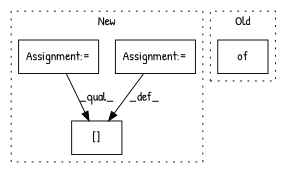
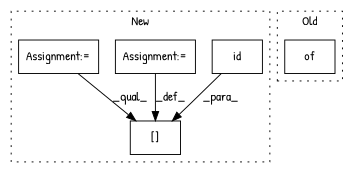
  digraph {
    fontname="Patrick Hand"
    node [a=32 l="3,1" shape=box fontname="Patrick Hand"]
    edge [fontname="Patrick Hand"]
+   n1 [label=id s="14838,14854"]
    n2 [a=2 l="9,1" label="[]" s="14829,14855"]
    n3 [a=7 l=1 label="Assignment:=" s=14856]
    n4 [a=7 l=1 label="Assignment:=" s=14191]
    n5 [label=of s="10569,10594"]
    subgraph cluster_1 {
      label=New
      style=dotted
+     n1
      n2
      n3
      n4
    }
    subgraph cluster_2 {
      label=Old
      style=dotted
      n5
    }
+   n1 -> n2 [label=_para_]
    n3 -> n2 [label=_def_]
    n4 -> n2 [label=_qual_]
  }
